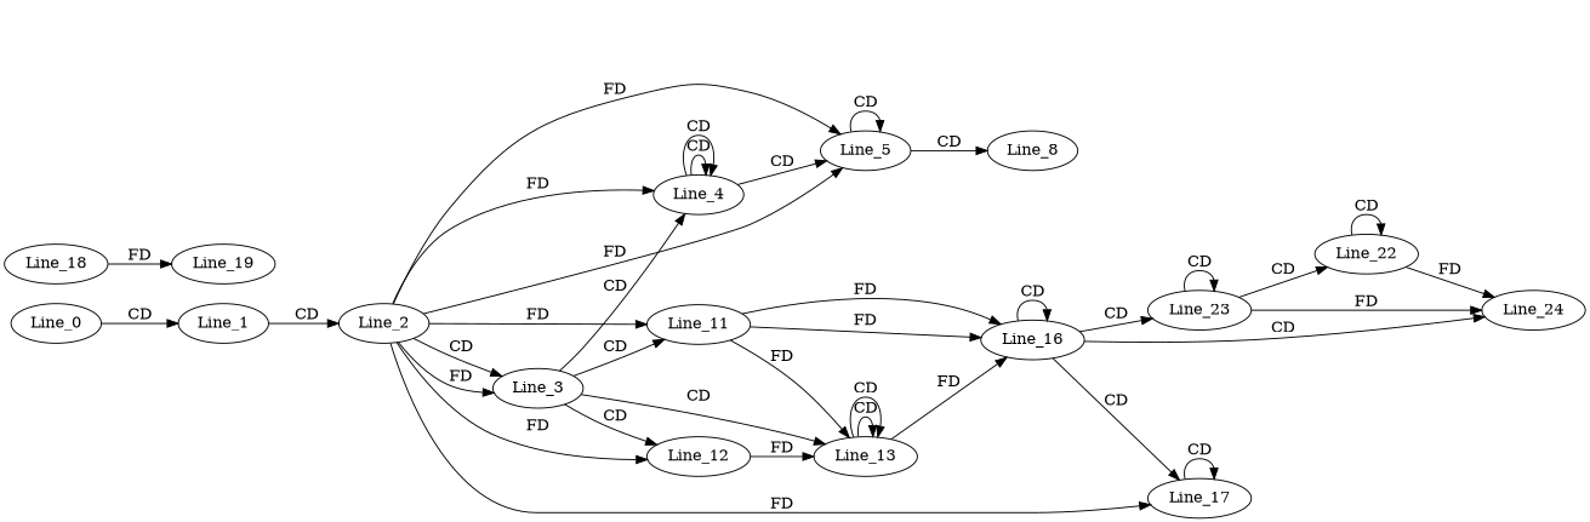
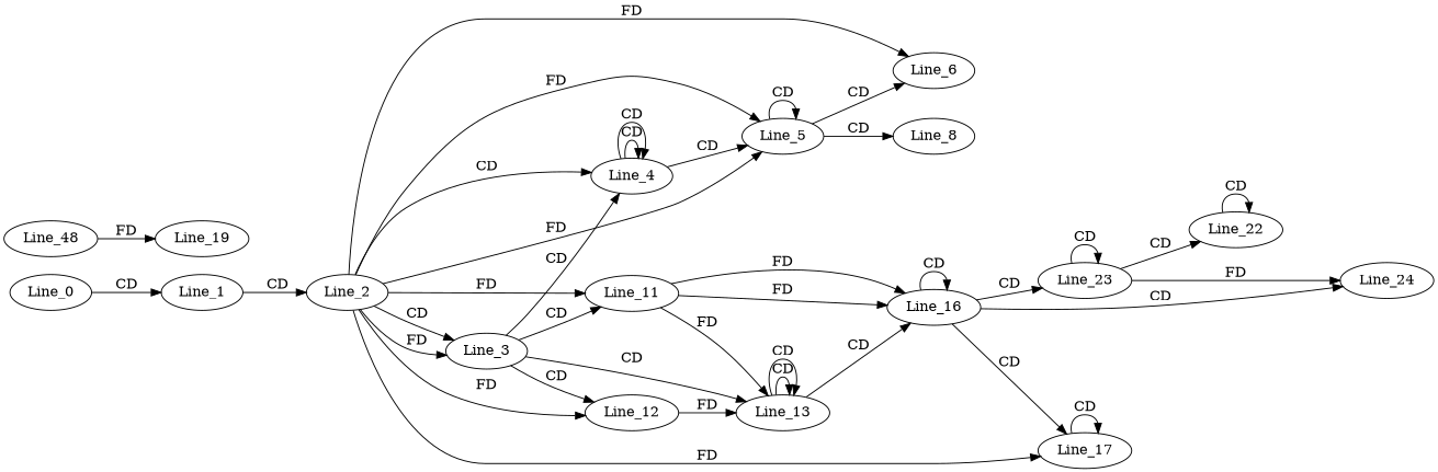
  digraph {
    rankdir=LR
    Line_0
    Line_1
    Line_2
    Line_3
    Line_4
    Line_5
+   Line_6
    Line_11
    Line_12
    Line_17
    Line_13
    Line_8
    Line_16
    Line_23
    Line_24
    Line_22
-   Line_18
+   Line_18 [label=Line_48]
    Line_19
    Line_0 -> Line_1 [label=CD]
    Line_1 -> Line_2 [label=CD]
    Line_2 -> Line_3 [label=CD]
    Line_2 -> Line_3 [label=FD]
-   Line_2 -> Line_4 [label=FD]
+   Line_2 -> Line_4 [label=CD]
    Line_2 -> Line_5 [label=FD]
    Line_2 -> Line_5 [label=FD]
+   Line_2 -> Line_6 [label=FD]
    Line_2 -> Line_11 [label=FD]
    Line_2 -> Line_12 [label=FD]
    Line_2 -> Line_17 [label=FD]
    Line_3 -> Line_4 [label=CD]
    Line_3 -> Line_11 [label=CD]
    Line_3 -> Line_12 [label=CD]
    Line_3 -> Line_13 [label=CD]
    Line_4 -> Line_4 [label=CD]
    Line_4 -> Line_4 [label=CD]
    Line_4 -> Line_5 [label=CD]
    Line_5 -> Line_5 [label=CD]
+   Line_5 -> Line_6 [label=CD]
    Line_5 -> Line_8 [label=CD]
    Line_11 -> Line_13 [label=FD]
    Line_11 -> Line_16 [label=FD]
    Line_11 -> Line_16 [label=FD]
    Line_12 -> Line_13 [label=FD]
    Line_17 -> Line_17 [label=CD]
    Line_13 -> Line_13 [label=CD]
    Line_13 -> Line_13 [label=CD]
-   Line_13 -> Line_16 [label=FD]
+   Line_13 -> Line_16 [label=CD]
    Line_16 -> Line_17 [label=CD]
    Line_16 -> Line_16 [label=CD]
    Line_16 -> Line_23 [label=CD]
    Line_16 -> Line_24 [label=CD]
    Line_23 -> Line_23 [label=CD]
    Line_23 -> Line_24 [label=FD]
    Line_23 -> Line_22 [label=CD]
-   Line_22 -> Line_24 [label=FD]
    Line_22 -> Line_22 [label=CD]
    Line_18 -> Line_19 [label=FD]
  }
